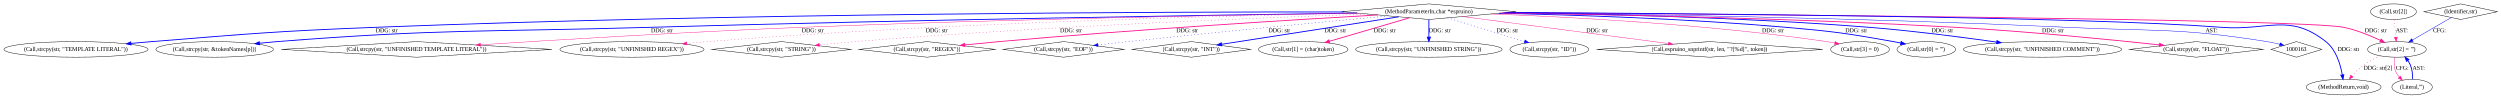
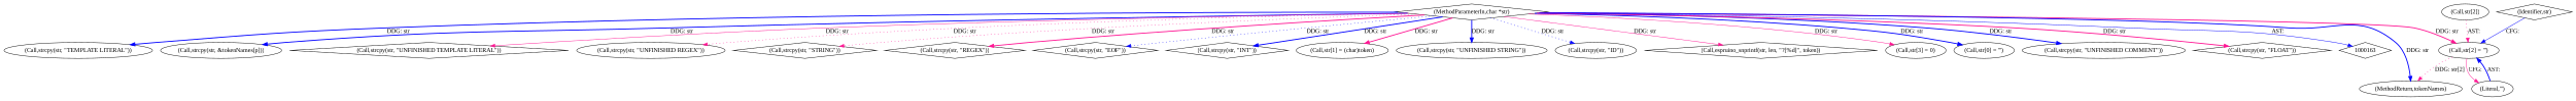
  digraph {
    fontname="Liberation Serif"
    node [fontname="Liberation Serif" shape=ellipse]
    edge [color=deeppink fontname="Liberation Serif" style=bold]
    n1 [label="(Call,str[2] = '\'')"]
-   n2 [label="(MethodReturn,void)"]
+   n2 [label="(MethodReturn,tokenNames)"]
    n3 [label="(Literal,'\'')"]
-   n4 [label="(MethodParameterIn,char *espruino)" shape=diamond]
+   n4 [label="(MethodParameterIn,char *str)" shape=diamond]
    n5 [label="(Call,strcpy(str, \"TEMPLATE LITERAL\"))"]
    n6 [label="(Call,strcpy(str, &tokenNames[p]))"]
    n7 [label="(Call,strcpy(str, \"UNFINISHED TEMPLATE LITERAL\"))" shape=diamond]
    n8 [label="(Call,strcpy(str, \"UNFINISHED REGEX\"))"]
    n9 [label="(Call,strcpy(str, \"STRING\"))" shape=diamond]
    n10 [label="(Call,strcpy(str, \"REGEX\"))" shape=diamond]
    n11 [label="(Call,strcpy(str, \"EOF\"))" shape=diamond]
    n12 [label="(Call,strcpy(str, \"INT\"))" shape=diamond]
    n13 [label="(Call,str[1] = (char)token)"]
    n14 [label="(Call,strcpy(str, \"UNFINISHED STRING\"))"]
    n15 [label="(Call,strcpy(str, \"ID\"))"]
    n16 [label="(Call,espruino_snprintf(str, len, \"?[%d]\", token))" shape=diamond]
    n17 [label="(Call,str[3] = 0)"]
    n18 [label="(Call,str[0] = '\'')"]
    n19 [label="(Call,strcpy(str, \"UNFINISHED COMMENT\"))"]
    n20 [label="(Call,strcpy(str, \"FLOAT\"))" shape=diamond]
    1000163 [shape=diamond]
    n22 [label="(Call,str[2])"]
    n23 [label="(Identifier,str)" shape=diamond]
    n1 -> n2 [label="DDG: str[2]" style=dotted]
    n1 -> n3 [label="CFG: " style=solid]
    n3 -> n1 [color=blue label="AST: "]
    n4 -> n1 [label="DDG: str"]
    n4 -> n2 [color=blue label="DDG: str"]
    n4 -> n5 [color=blue label="DDG: str"]
    n4 -> n6 [color=blue label="DDG: str"]
    n4 -> n7 [label="DDG: str" style=solid]
    n4 -> n8 [label="DDG: str" style=dotted]
    n4 -> n9 [label="DDG: str" style=dotted]
    n4 -> n10 [label="DDG: str"]
    n4 -> n11 [color=blue label="DDG: str" style=dotted]
    n4 -> n12 [color=blue label="DDG: str"]
    n4 -> n13 [label="DDG: str"]
    n4 -> n14 [color=blue label="DDG: str"]
    n4 -> n15 [color=blue label="DDG: str" style=dotted]
    n4 -> n16 [label="DDG: str" style=solid]
    n4 -> n17 [label="DDG: str" style=solid]
    n4 -> n18 [color=blue label="DDG: str"]
    n4 -> n19 [color=blue label="DDG: str"]
    n4 -> n20 [label="DDG: str"]
    n4 -> 1000163 [color=blue label="AST: " style=solid]
    n22 -> n1 [label="AST: " style=dotted]
    n23 -> n1 [color=blue label="CFG: " style=solid]
  }
